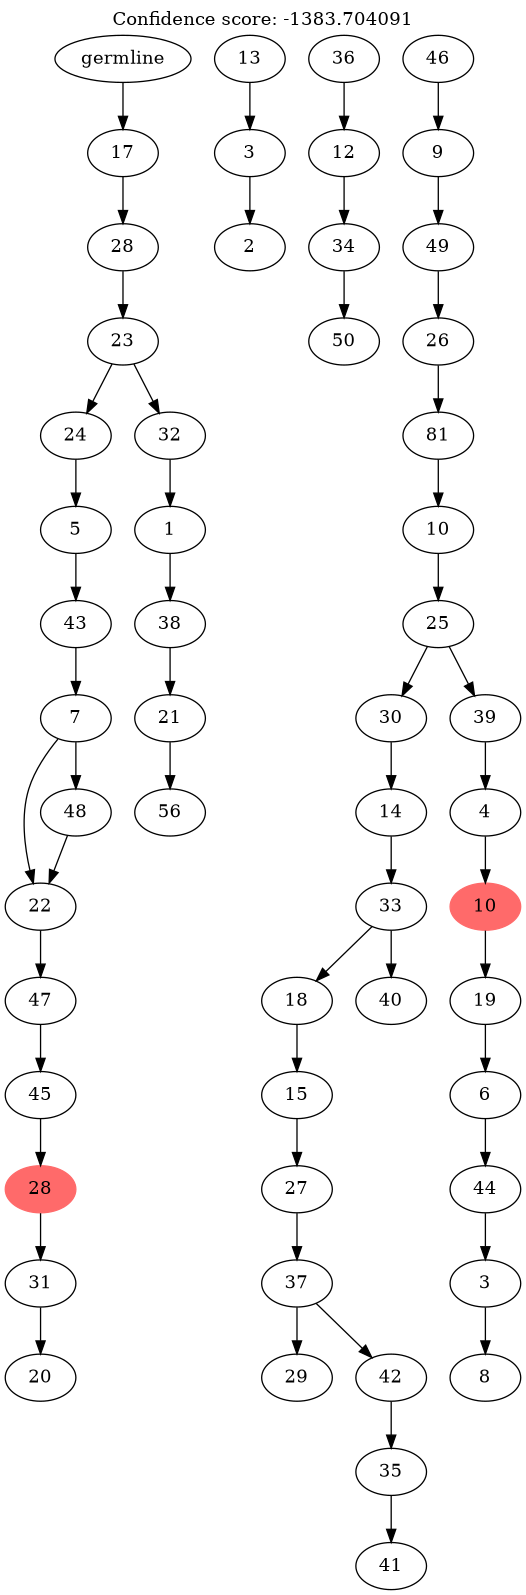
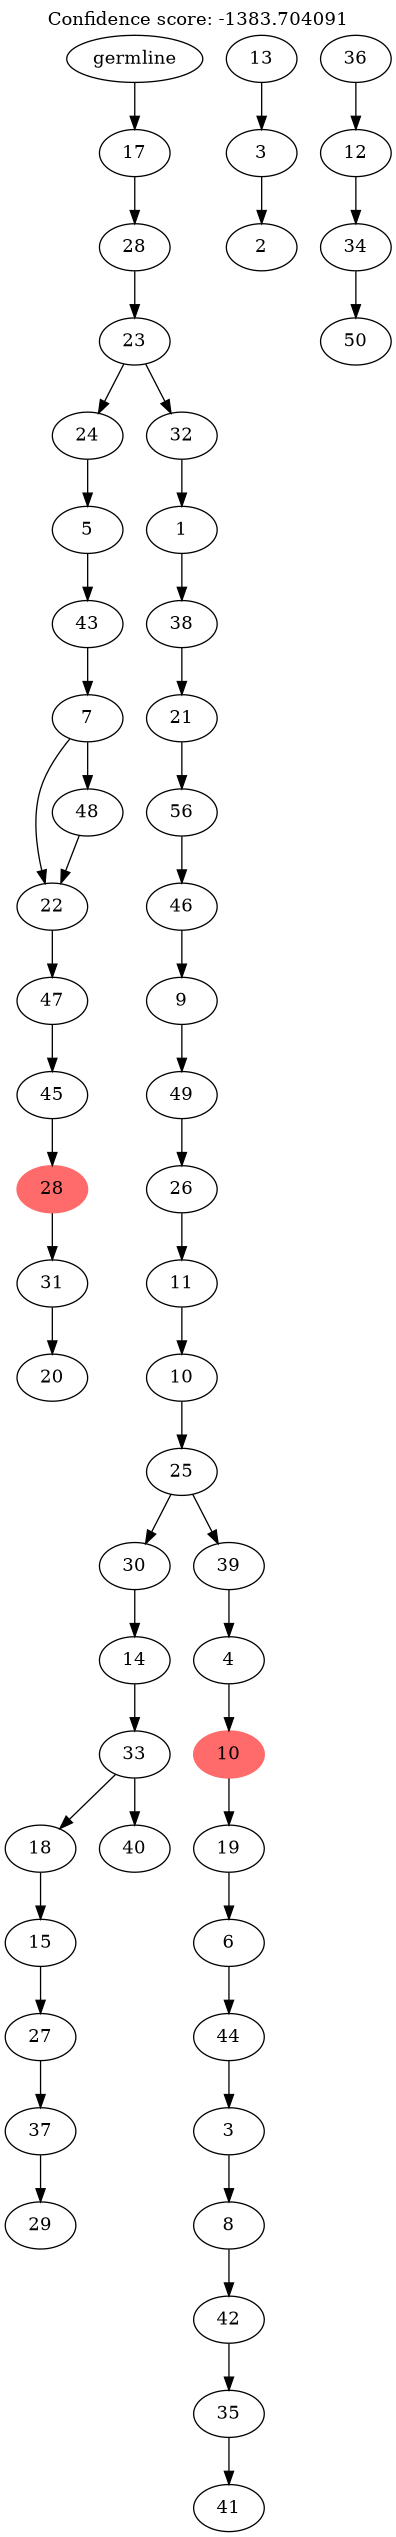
  digraph {
    label="Confidence score: -1383.704091"
    labelloc=t
    n1 [label=31]
    n2 [label=20]
    n3 [color=indianred1 label=28 style=filled]
    n4 [label=45]
    n5 [label=47]
    n6 [label=22]
    n7 [label=48]
    n8 [label=3]
    n9 [label=2]
    n10 [label=13]
    n11 [label=50]
    n12 [label=34]
    n13 [label=12]
    n14 [label=36]
    n15 [label=7]
    n16 [label=43]
    n17 [label=5]
    n18 [label=24]
    n19 [label=37]
    n20 [label=29]
    n21 [label=27]
    n22 [label=15]
    n23 [label=18]
    n24 [label=40]
    n25 [label=33]
    n26 [label=14]
    n27 [label=30]
    n28 [label=35]
    n29 [label=41]
    n30 [label=42]
    n31 [label=8]
    n32 [label=3]
    n33 [label=44]
    n34 [label=6]
    n35 [label=19]
    n36 [color=indianred1 label=10 style=filled]
    n37 [label=4]
    n38 [label=39]
    n39 [label=25]
    n40 [label=10]
-   n41 [label=81]
+   n41 [label=11]
    n42 [label=26]
    n43 [label=49]
    n44 [label=9]
    n45 [label=46]
    n46 [label=56]
    n47 [label=21]
    n48 [label=38]
    n49 [label=1]
    n50 [label=32]
    n51 [label=23]
    n52 [label=28]
    n53 [label=17]
    n54 [label=germline]
    n1 -> n2
    n3 -> n1
    n4 -> n3
    n5 -> n4
    n6 -> n5
    n7 -> n6
    n8 -> n9
    n10 -> n8
    n12 -> n11
    n13 -> n12
    n14 -> n13
    n15 -> n6
    n15 -> n7
    n16 -> n15
    n17 -> n16
    n18 -> n17
    n19 -> n20
    n21 -> n19
    n22 -> n21
    n23 -> n22
    n25 -> n23
    n25 -> n24
    n26 -> n25
    n27 -> n26
    n28 -> n29
    n30 -> n28
-   n19 -> n30
+   n31 -> n30
    n32 -> n31
    n33 -> n32
    n34 -> n33
    n35 -> n34
    n36 -> n35
    n37 -> n36
    n38 -> n37
    n39 -> n27
    n39 -> n38
    n40 -> n39
    n41 -> n40
    n42 -> n41
    n43 -> n42
    n44 -> n43
    n45 -> n44
+   n46 -> n45
    n47 -> n46
    n48 -> n47
    n49 -> n48
    n50 -> n49
    n51 -> n18
    n51 -> n50
    n52 -> n51
    n53 -> n52
    n54 -> n53
  }
